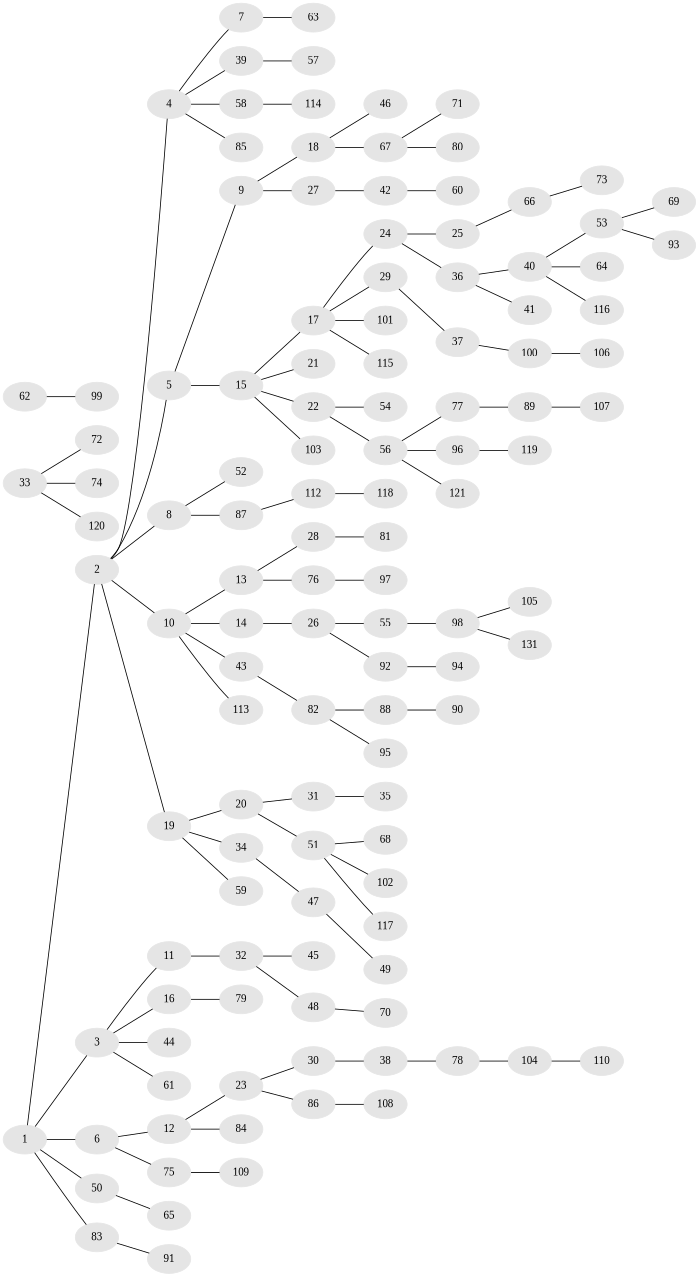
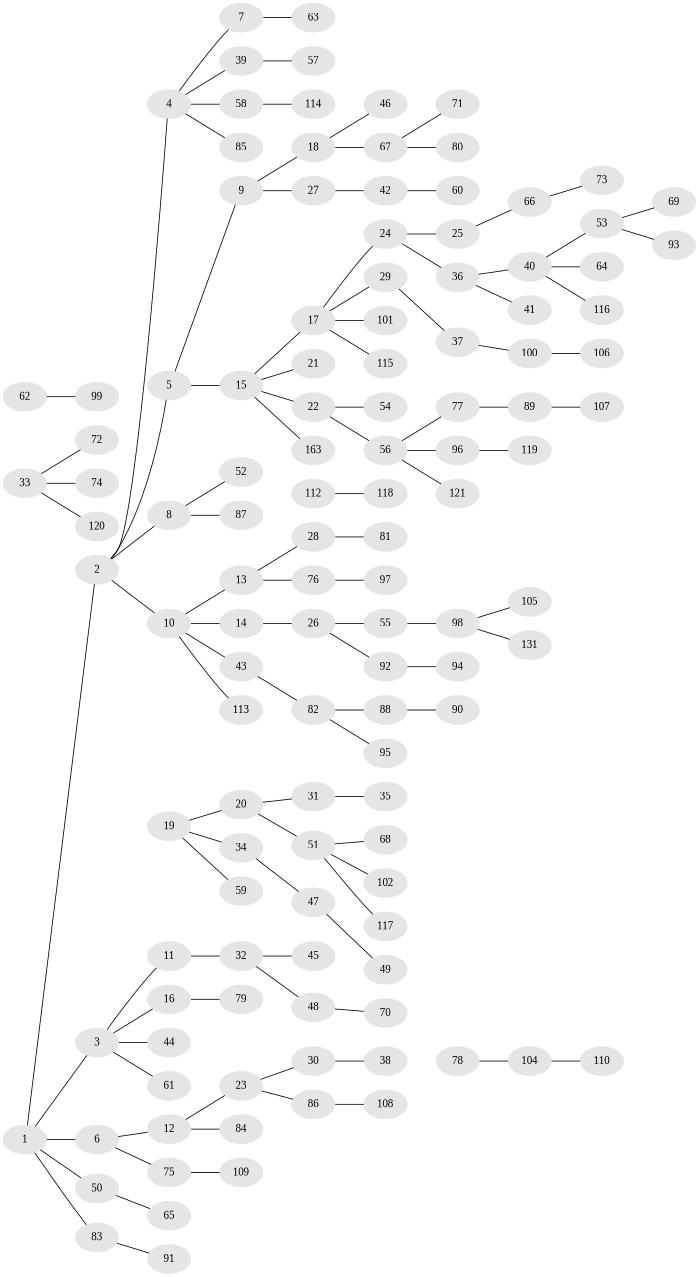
  graph {
    fontname="Liberation Serif"
    rankdir=LR
    node [color=gray90 fontname="Liberation Serif" style=filled]
    edge [fontname="Liberation Serif"]
    1
    2
    3
    6
    50
    83
    4
    5
    8
    10
    19
    11
    16
    44
    61
    12
    75
    65
    7
    39
    58
    85
    9
    15
    52
    87
    13
    14
    43
    113
    20
    34
    59
    32
    79
    63
    57
    114
    18
    27
    17
    21
    22
-   103
+   103 [label=163]
    23
    84
    109
    91
    112
    46
    67
    42
    28
    76
    26
    82
    45
    48
    30
    86
    81
    97
    55
    92
    24
    29
    101
    115
    54
    56
    25
    36
    37
    71
    80
    31
    51
    47
    35
    68
    102
    117
    77
    96
    121
    38
    108
    66
    40
    41
    73
    98
    94
    60
    33
    72
    74
    120
    100
    78
    70
    49
    53
    64
    116
    106
    104
    62
    99
    69
    93
    88
    95
    105
    n115 [label=131]
    89
    119
    107
    110
    90
    118
    1 -- 2
    1 -- 3
    1 -- 6
    1 -- 50
    1 -- 83
    2 -- 4
    2 -- 5
    2 -- 8
    2 -- 10
-   2 -- 19
    3 -- 11
    3 -- 16
    3 -- 44
    3 -- 61
    6 -- 12
    6 -- 75
    50 -- 65
    83 -- 91
    4 -- 7
    4 -- 39
    4 -- 58
    4 -- 85
    5 -- 9
    5 -- 15
    8 -- 52
    8 -- 87
    10 -- 13
    10 -- 14
    10 -- 43
    10 -- 113
    19 -- 20
    19 -- 34
    19 -- 59
    11 -- 32
    16 -- 79
    12 -- 23
    12 -- 84
    75 -- 109
    7 -- 63
    39 -- 57
    58 -- 114
    9 -- 18
    9 -- 27
    15 -- 17
    15 -- 21
    15 -- 22
    15 -- 103
-   87 -- 112
    13 -- 28
    13 -- 76
    14 -- 26
    43 -- 82
    20 -- 31
    20 -- 51
    34 -- 47
    32 -- 45
    32 -- 48
    18 -- 46
    18 -- 67
    27 -- 42
    17 -- 24
    17 -- 29
    17 -- 101
    17 -- 115
    22 -- 54
    22 -- 56
    23 -- 30
    23 -- 86
    112 -- 118
    67 -- 71
    67 -- 80
    42 -- 60
    28 -- 81
    76 -- 97
    26 -- 55
    26 -- 92
    82 -- 88
    82 -- 95
    48 -- 70
    30 -- 38
    86 -- 108
    55 -- 98
    92 -- 94
    24 -- 25
    24 -- 36
    29 -- 37
    56 -- 77
    56 -- 96
    56 -- 121
    25 -- 66
    36 -- 40
    36 -- 41
    37 -- 100
    31 -- 35
    51 -- 68
    51 -- 102
    51 -- 117
    47 -- 49
    77 -- 89
    96 -- 119
-   38 -- 78
    66 -- 73
    40 -- 53
    40 -- 64
    40 -- 116
    98 -- 105
    98 -- n115
    33 -- 72
    33 -- 74
    33 -- 120
    100 -- 106
    78 -- 104
    53 -- 69
    53 -- 93
    104 -- 110
    62 -- 99
    88 -- 90
    89 -- 107
  }
